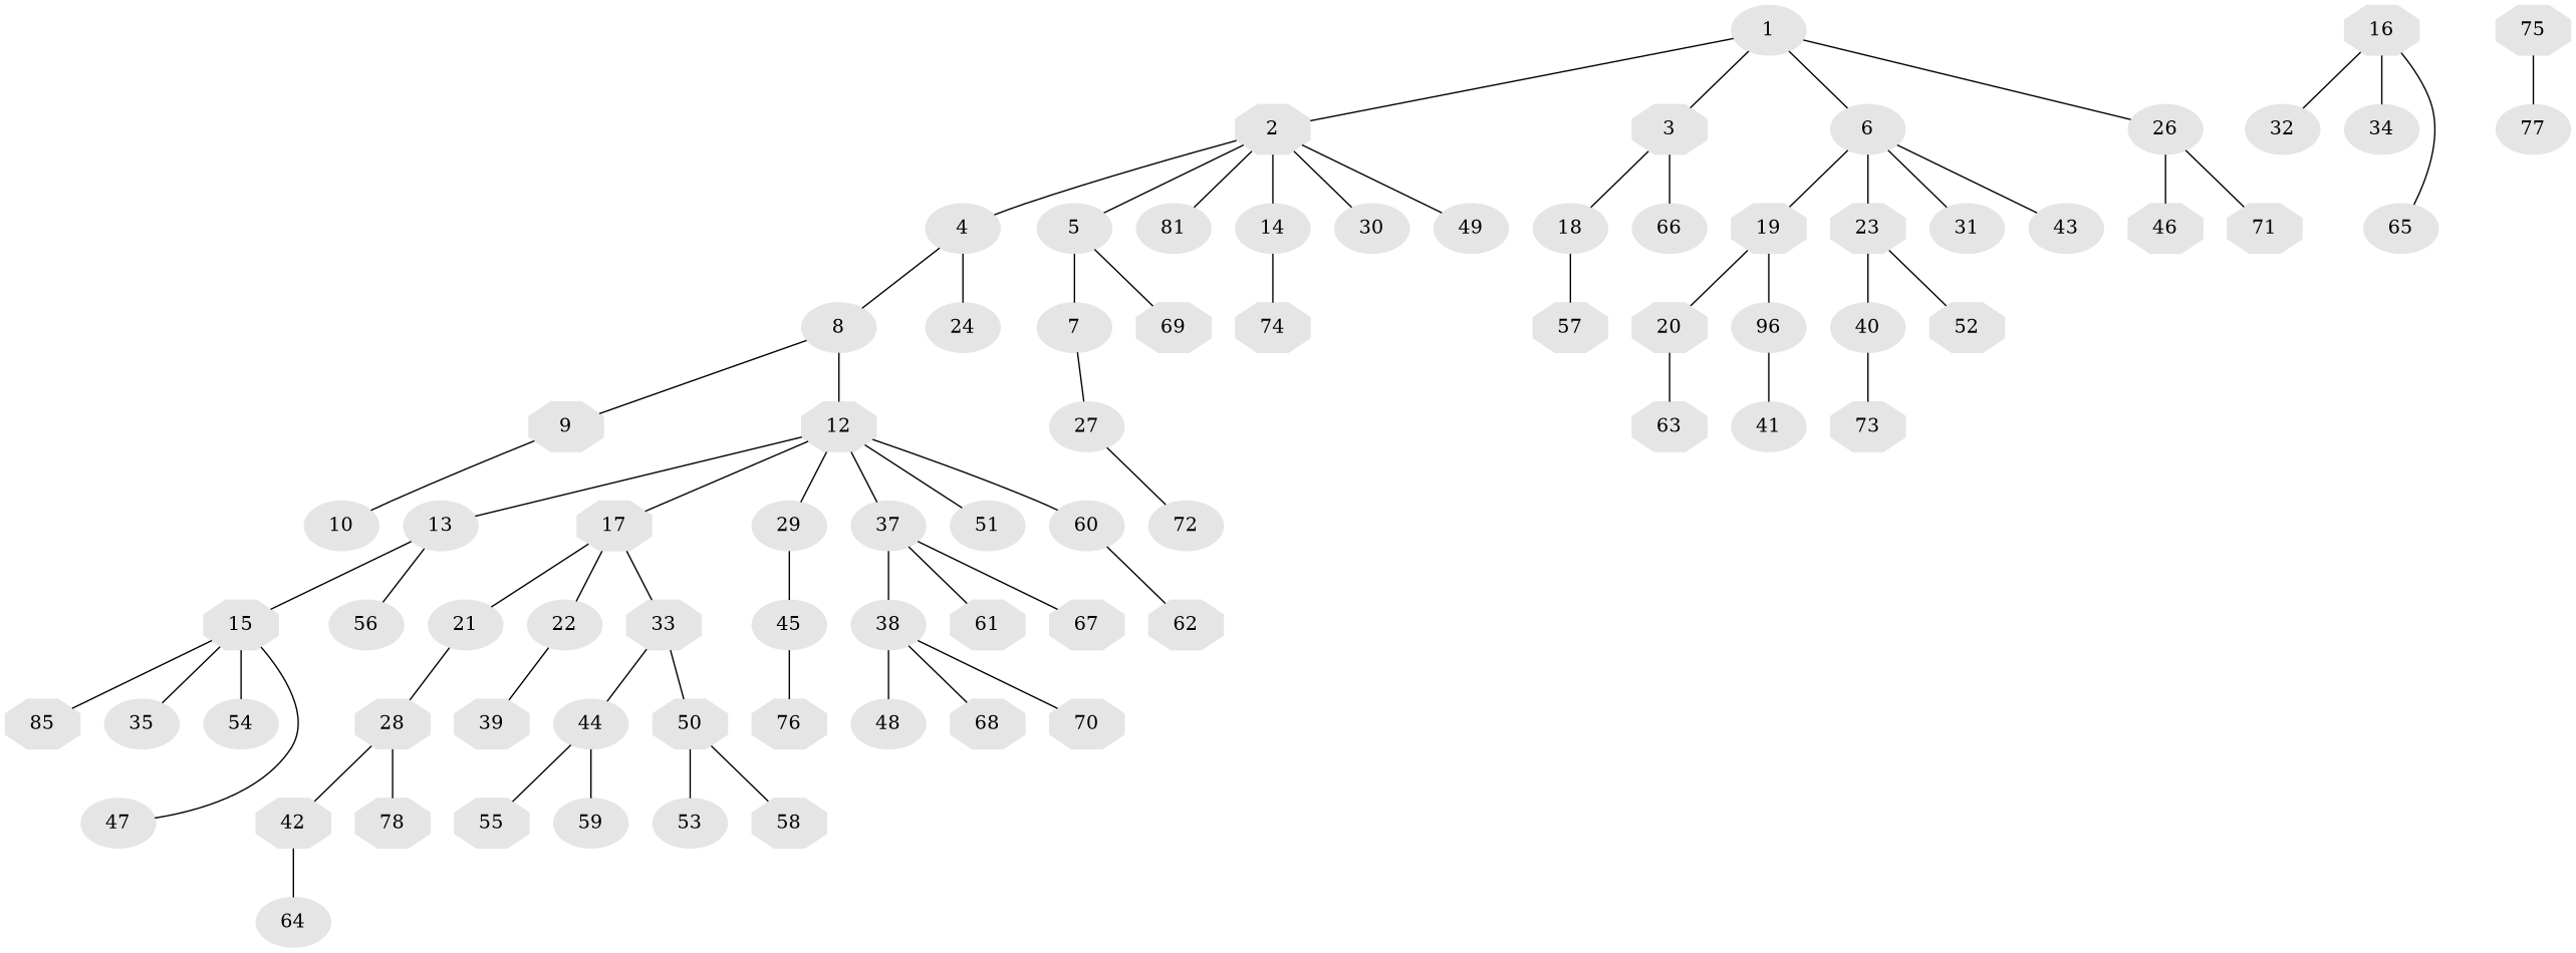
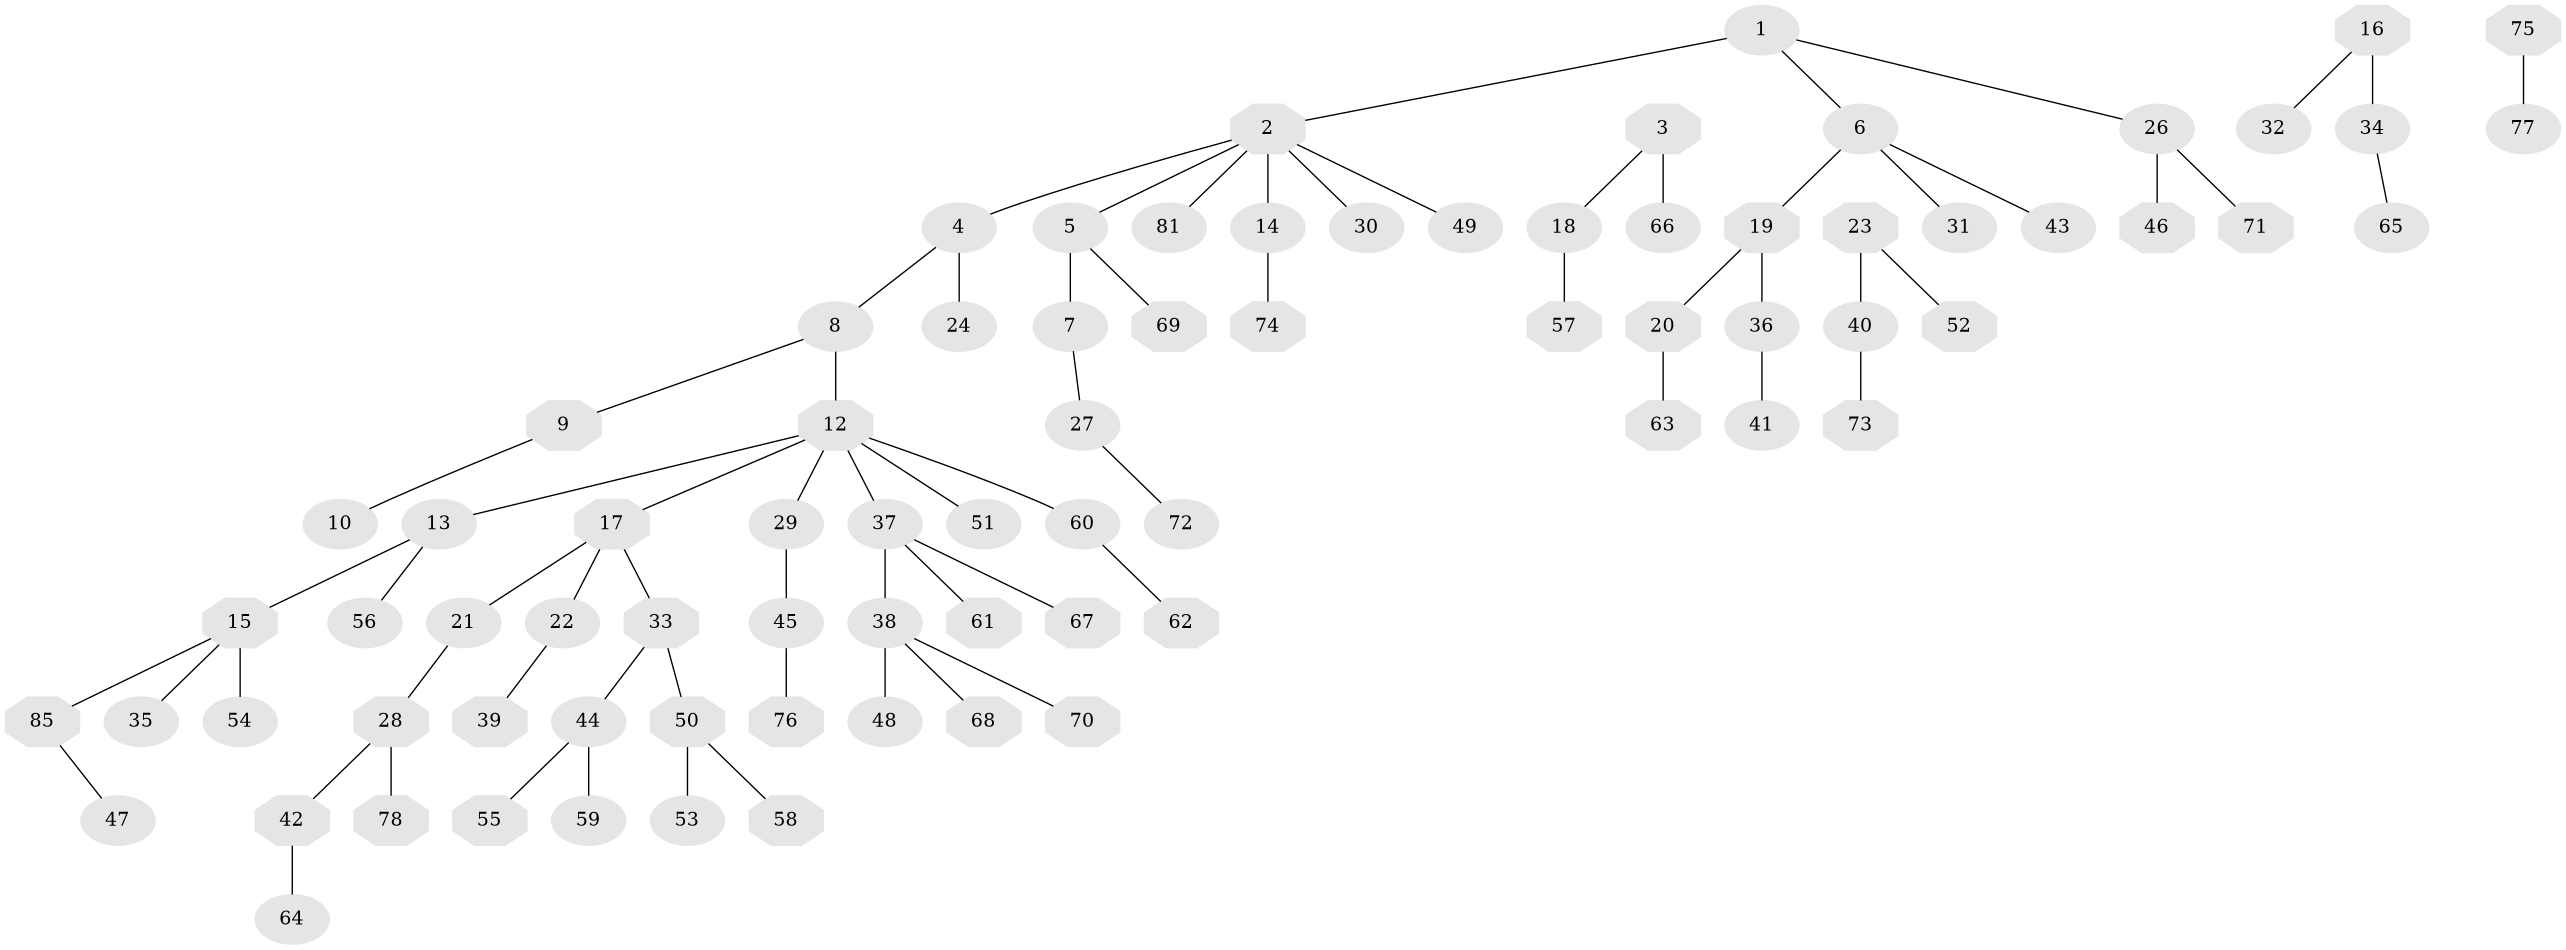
  graph {
    node [color=gray90 shape=ellipse style=filled]
    2 [shape=octagon]
    1
    3 [shape=octagon]
    6
    26
    4
    5
    n8 [label=81]
    14
    30
    49
    18
    66
    19 [shape=octagon]
    23 [shape=octagon]
    31
    43
    46 [shape=octagon]
    71 [shape=octagon]
    8
    24
    7
    69 [shape=octagon]
    74 [shape=octagon]
    16 [shape=octagon]
    32
    34
    65
    57 [shape=octagon]
    9 [shape=octagon]
    12 [shape=octagon]
    27
    20 [shape=octagon]
-   36 [label=96]
+   36
    40
    52 [shape=octagon]
    72
    10
    13
    17 [shape=octagon]
    29
    37
    51
    60
    15 [shape=octagon]
    56
    21
    22
    33 [shape=octagon]
    45
    38
    61 [shape=octagon]
    67 [shape=octagon]
    62 [shape=octagon]
    n55 [label=85 shape=octagon]
    35
    54
    47
    28 [shape=octagon]
    39 [shape=octagon]
    44
    50 [shape=octagon]
    63 [shape=octagon]
    41
    42 [shape=octagon]
    78 [shape=octagon]
    73 [shape=octagon]
    64
    76 [shape=octagon]
    55 [shape=octagon]
    59
    53
    58 [shape=octagon]
    48
    68 [shape=octagon]
    70 [shape=octagon]
    75 [shape=octagon]
    77
    2 -- 4
    2 -- 5
    2 -- n8
    2 -- 14
    2 -- 30
    2 -- 49
    1 -- 2
-   1 -- 3
    1 -- 6
    1 -- 26
    3 -- 18
    3 -- 66
    6 -- 19
-   6 -- 23
    6 -- 31
    6 -- 43
    26 -- 46
    26 -- 71
    4 -- 8
    4 -- 24
    5 -- 7
    5 -- 69
    14 -- 74
    18 -- 57
    19 -- 20
    19 -- 36
    23 -- 40
    23 -- 52
    8 -- 9
    8 -- 12
    7 -- 27
    16 -- 32
    16 -- 34
-   16 -- 65
+   34 -- 65
    9 -- 10
    12 -- 13
    12 -- 17
    12 -- 29
    12 -- 37
    12 -- 51
    12 -- 60
    27 -- 72
    20 -- 63
    36 -- 41
    40 -- 73
    13 -- 15
    13 -- 56
    17 -- 21
    17 -- 22
    17 -- 33
    29 -- 45
    37 -- 38
    37 -- 61
    37 -- 67
    60 -- 62
    15 -- n55
    15 -- 35
    15 -- 54
    21 -- 28
    22 -- 39
    33 -- 44
    33 -- 50
    45 -- 76
    38 -- 48
    38 -- 68
    38 -- 70
-   15 -- 47
+   n55 -- 47
    28 -- 42
    28 -- 78
    44 -- 55
    44 -- 59
    50 -- 53
    50 -- 58
    42 -- 64
    75 -- 77
  }
